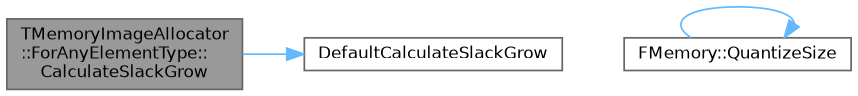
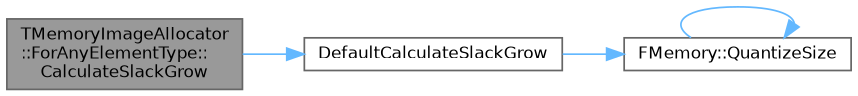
  digraph {
    rankdir=LR
    node [color=grey40 fillcolor=white fontname=Helvetica fontsize=10 shape=box style=filled]
    edge [color=steelblue1 fontname=Helvetica fontsize=10 labelfontname=Helvetica labelfontsize=10 style=solid]
    n1 [color=gray40 fillcolor=grey60 fontcolor=black height=0.2 label="TMemoryImageAllocator\l::ForAnyElementType::\lCalculateSlackGrow" width=0.4]
    n2 [height=0.2 label=DefaultCalculateSlackGrow width=0.4]
    n3 [height=0.2 label="FMemory::QuantizeSize" width=0.4]
    n1 -> n2
+   n2 -> n3
    n3 -> n3
  }
